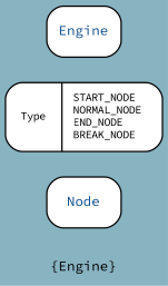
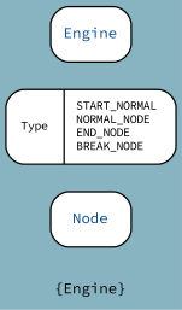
  digraph {
    bgcolor="#88B3C1"
    fontcolor=black
    fontname="Source Code Pro"
    fontsize=10
    label="{Engine}"
    rankdir=LR
    node [color=black fillcolor=white fontcolor="#104E8B" fontname="Source Code Pro" fontsize=10 portPos=e shape=record style="rounded,filled"]
    n1 [height=0.50 label="{Node}" width=0.75]
-   n2 [fontcolor=black fontsize=8 height=0.67 label="{Type|START_NODE\lNORMAL_NODE\lEND_NODE\lBREAK_NODE\l}" width=1.58 portPos=""]
+   n2 [fontcolor=black fontsize=8 height=0.67 label="{Type|START_NORMAL\lNORMAL_NODE\lEND_NODE\lBREAK_NODE\l}" width=1.58 portPos=""]
    n3 [height=0.50 label="{Engine}" width=0.75]
  }
